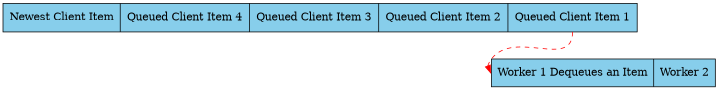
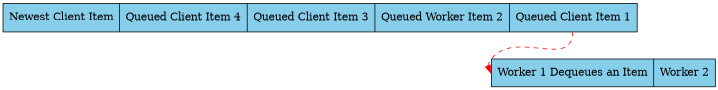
  digraph {
    rankdir=TB
    node [shape=record style=filled fillcolor=skyblue]
-   n1 [label="<m> Newest Client Item|Queued Client Item 4 |Queued Client Item 3|Queued Client Item 2|<n>Queued Client Item 1"]
+   n1 [label="<m> Newest Client Item|Queued Client Item 4 |Queued Client Item 3|Queued Worker Item 2|<n>Queued Client Item 1"]
    n2 [label="<n>Worker 1 Dequeues an Item|Worker 2\l"]
    n1 -> n2 [headport=n tailport=n color=red style=dashed]
  }
